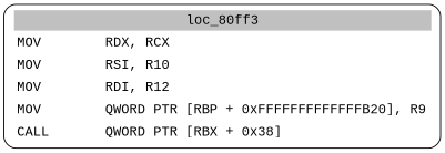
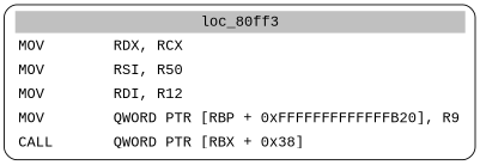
  digraph {
-   n1 [fontname="Courier New" label=<<table border="0" cellborder="0" cellpadding="3"><tr><td align="center" colspan="2" bgcolor="grey">loc_80ff3</td></tr><tr><td align="left">MOV        RDX, RCX</td></tr><tr><td align="left">MOV        RSI, R10</td></tr><tr><td align="left">MOV        RDI, R12</td></tr><tr><td align="left">MOV        QWORD PTR [RBP + 0xFFFFFFFFFFFFFB20], R9</td></tr><tr><td align="left">CALL       QWORD PTR [RBX + 0x38]</td></tr></table>> shape=Mrecord]
+   n1 [fontname="Courier New" label=<<table border="0" cellborder="0" cellpadding="3"><tr><td align="center" colspan="2" bgcolor="grey">loc_80ff3</td></tr><tr><td align="left">MOV        RDX, RCX</td></tr><tr><td align="left">MOV        RSI, R50</td></tr><tr><td align="left">MOV        RDI, R12</td></tr><tr><td align="left">MOV        QWORD PTR [RBP + 0xFFFFFFFFFFFFFB20], R9</td></tr><tr><td align="left">CALL       QWORD PTR [RBX + 0x38]</td></tr></table>> shape=Mrecord]
  }
